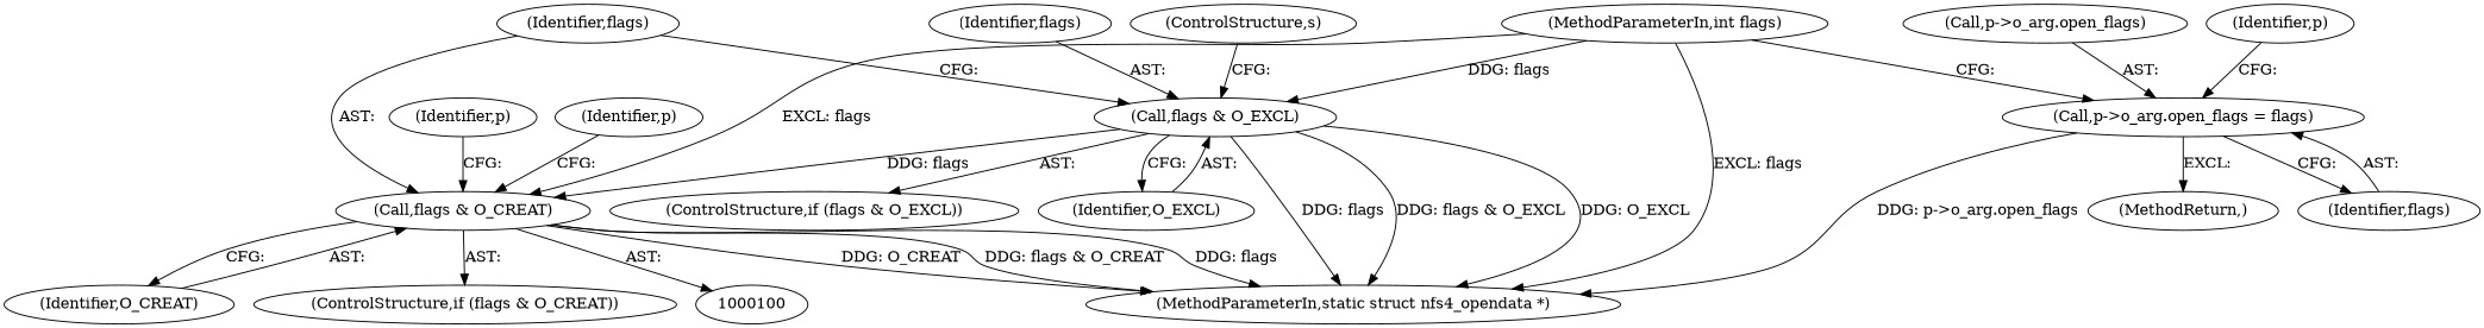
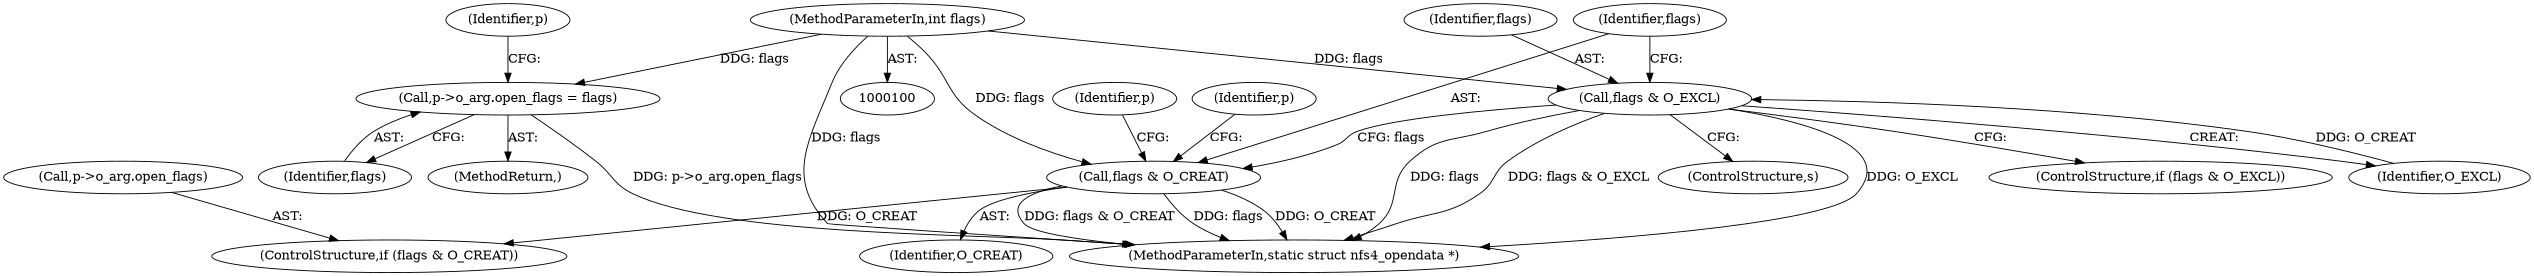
  digraph {
    n1 [label="(MethodParameterIn,int flags)"]
    n2 [label="(Call,p->o_arg.open_flags = flags)"]
    n3 [label="(Call,flags & O_EXCL)"]
    n4 [label="(Call,flags & O_CREAT)"]
    n5 [label="(MethodParameterIn,static struct nfs4_opendata *)"]
    1000100
    n7 [label="(MethodReturn,)"]
    n8 [label="(Identifier,flags)"]
    n9 [label="(ControlStructure,if (flags & O_EXCL))"]
    n10 [label="(Identifier,O_EXCL)"]
    n11 [label="(Identifier,O_CREAT)"]
    n12 [label="(ControlStructure,if (flags & O_CREAT))"]
    n13 [label="(Identifier,p)"]
    n14 [label="(Identifier,flags)"]
    n15 [label="(Identifier,p)"]
    n16 [label="(Call,p->o_arg.open_flags)"]
    n17 [label="(Identifier,flags)"]
    n18 [label="(ControlStructure,s)"]
    n19 [label="(Identifier,p)"]
-   n1 -> n2 [label="CFG: "]
+   n1 -> n2 [label="DDG: flags"]
    n1 -> n3 [label="DDG: flags"]
-   n1 -> n4 [label="EXCL: flags"]
-   n1 -> n5 [label="EXCL: flags"]
-   n4 -> 1000100 [label="AST: "]
+   n1 -> n4 [label="DDG: flags"]
+   n1 -> n5 [label="DDG: flags"]
+   n1 -> 1000100 [label="AST: "]
    n2 -> n5 [label="DDG: p->o_arg.open_flags"]
-   n2 -> n7 [label="EXCL: "]
+   n2 -> n7 [label="AST: "]
    n2 -> n8 [label="CFG: "]
-   n3 -> n4 [label="DDG: flags"]
+   n3 -> n4 [label="CFG: flags"]
    n3 -> n5 [label="DDG: flags"]
    n3 -> n5 [label="DDG: flags & O_EXCL"]
    n3 -> n5 [label="DDG: O_EXCL"]
-   n3 -> n9 [label="AST: "]
-   n3 -> n10 [label="CFG: "]
+   n3 -> n9 [label="CFG: "]
+   n3 -> n10 [label="CREAT: "]
    n4 -> n5 [label="DDG: flags"]
    n4 -> n5 [label="DDG: O_CREAT"]
    n4 -> n5 [label="DDG: flags & O_CREAT"]
-   n4 -> n11 [label="CFG: "]
-   n4 -> n12 [label="AST: "]
+   n4 -> n11 [label="AST: "]
+   n4 -> n12 [label="DDG: O_CREAT"]
    n8 -> n2 [label="AST: "]
-   n10 -> n3 [label="AST: "]
-   n11 -> n4 [label="AST: "]
+   n10 -> n3 [label="DDG: O_CREAT"]
    n13 -> n4 [label="CFG: "]
    n14 -> n3 [label="CFG: "]
    n14 -> n4 [label="AST: "]
    n15 -> n4 [label="CFG: "]
-   n16 -> n2 [label="AST: "]
+   n16 -> n12 [label="AST: "]
    n17 -> n3 [label="AST: "]
-   n18 -> n3 [label="CFG: "]
+   n3 -> n18 [label="CFG: "]
    n19 -> n2 [label="CFG: "]
  }
